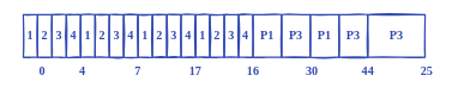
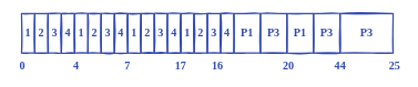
  <mxCell id="0" />
  <mxCell id="1" parent="0" />
  <mxCell id="2" value="P3" style="rounded=0;shadow=0;sketch=1;strokeWidth=2;fillColor=none;fontFamily=Ink Free;fontSize=17;spacing=20;fontStyle=1;strokeColor=#324AB2;fontColor=#324AB2;spacingBottom=5;" vertex="1" parent="1"><mxGeometry x="511" y="20" width="80" height="60" as="geometry" /></mxCell>
  <mxCell id="3" value="1" style="rounded=0;shadow=0;sketch=1;strokeWidth=2;fillColor=none;fontFamily=Ink Free;fontSize=17;spacing=20;fontStyle=1;strokeColor=#324AB2;fontColor=#324AB2;spacingBottom=5;" vertex="1" parent="1"><mxGeometry x="31" y="20" width="20" height="60" as="geometry" /></mxCell>
  <mxCell id="4" value="2" style="rounded=0;shadow=0;sketch=1;strokeWidth=2;fillColor=none;fontFamily=Ink Free;fontSize=17;spacing=20;fontStyle=1;strokeColor=#324AB2;fontColor=#324AB2;spacingBottom=5;" vertex="1" parent="1"><mxGeometry x="51" y="20" width="20" height="60" as="geometry" /></mxCell>
  <mxCell id="5" value="3" style="rounded=0;shadow=0;sketch=1;strokeWidth=2;fillColor=none;fontFamily=Ink Free;fontSize=17;spacing=20;fontStyle=1;strokeColor=#324AB2;fontColor=#324AB2;spacingBottom=5;" vertex="1" parent="1"><mxGeometry x="71" y="20" width="20" height="60" as="geometry" /></mxCell>
  <mxCell id="6" value="4" style="rounded=0;shadow=0;sketch=1;strokeWidth=2;fillColor=none;fontFamily=Ink Free;fontSize=17;spacing=20;fontStyle=1;strokeColor=#324AB2;fontColor=#324AB2;spacingBottom=5;" vertex="1" parent="1"><mxGeometry x="91" y="20" width="20" height="60" as="geometry" /></mxCell>
  <mxCell id="7" value="1" style="rounded=0;shadow=0;sketch=1;strokeWidth=2;fillColor=none;fontFamily=Ink Free;fontSize=17;spacing=20;fontStyle=1;strokeColor=#324AB2;fontColor=#324AB2;spacingBottom=5;" vertex="1" parent="1"><mxGeometry x="111" y="20" width="20" height="60" as="geometry" /></mxCell>
  <mxCell id="8" value="2" style="rounded=0;shadow=0;sketch=1;strokeWidth=2;fillColor=none;fontFamily=Ink Free;fontSize=17;spacing=20;fontStyle=1;strokeColor=#324AB2;fontColor=#324AB2;spacingBottom=5;" vertex="1" parent="1"><mxGeometry x="131" y="20" width="20" height="60" as="geometry" /></mxCell>
  <mxCell id="9" value="3" style="rounded=0;shadow=0;sketch=1;strokeWidth=2;fillColor=none;fontFamily=Ink Free;fontSize=17;spacing=20;fontStyle=1;strokeColor=#324AB2;fontColor=#324AB2;spacingBottom=5;" vertex="1" parent="1"><mxGeometry x="151" y="20" width="20" height="60" as="geometry" /></mxCell>
  <mxCell id="10" value="4" style="rounded=0;shadow=0;sketch=1;strokeWidth=2;fillColor=none;fontFamily=Ink Free;fontSize=17;spacing=20;fontStyle=1;strokeColor=#324AB2;fontColor=#324AB2;spacingBottom=5;" vertex="1" parent="1"><mxGeometry x="171" y="20" width="20" height="60" as="geometry" /></mxCell>
  <mxCell id="11" value="1" style="rounded=0;shadow=0;sketch=1;strokeWidth=2;fillColor=none;fontFamily=Ink Free;fontSize=17;spacing=20;fontStyle=1;strokeColor=#324AB2;fontColor=#324AB2;spacingBottom=5;" vertex="1" parent="1"><mxGeometry x="191" y="20" width="20" height="60" as="geometry" /></mxCell>
  <mxCell id="12" value="2" style="rounded=0;shadow=0;sketch=1;strokeWidth=2;fillColor=none;fontFamily=Ink Free;fontSize=17;spacing=20;fontStyle=1;strokeColor=#324AB2;fontColor=#324AB2;spacingBottom=5;" vertex="1" parent="1"><mxGeometry x="211" y="20" width="20" height="60" as="geometry" /></mxCell>
  <mxCell id="13" value="3" style="rounded=0;shadow=0;sketch=1;strokeWidth=2;fillColor=none;fontFamily=Ink Free;fontSize=17;spacing=20;fontStyle=1;strokeColor=#324AB2;fontColor=#324AB2;spacingBottom=5;" vertex="1" parent="1"><mxGeometry x="231" y="20" width="20" height="60" as="geometry" /></mxCell>
  <mxCell id="14" value="4" style="rounded=0;shadow=0;sketch=1;strokeWidth=2;fillColor=none;fontFamily=Ink Free;fontSize=17;spacing=20;fontStyle=1;strokeColor=#324AB2;fontColor=#324AB2;spacingBottom=5;" vertex="1" parent="1"><mxGeometry x="251" y="20" width="20" height="60" as="geometry" /></mxCell>
  <mxCell id="15" value="1" style="rounded=0;shadow=0;sketch=1;strokeWidth=2;fillColor=none;fontFamily=Ink Free;fontSize=17;spacing=20;fontStyle=1;strokeColor=#324AB2;fontColor=#324AB2;spacingBottom=5;" vertex="1" parent="1"><mxGeometry x="271" y="20" width="20" height="60" as="geometry" /></mxCell>
  <mxCell id="16" value="2" style="rounded=0;shadow=0;sketch=1;strokeWidth=2;fillColor=none;fontFamily=Ink Free;fontSize=17;spacing=20;fontStyle=1;strokeColor=#324AB2;fontColor=#324AB2;spacingBottom=5;" vertex="1" parent="1"><mxGeometry x="291" y="20" width="20" height="60" as="geometry" /></mxCell>
  <mxCell id="17" value="3" style="rounded=0;shadow=0;sketch=1;strokeWidth=2;fillColor=none;fontFamily=Ink Free;fontSize=17;spacing=20;fontStyle=1;strokeColor=#324AB2;fontColor=#324AB2;spacingBottom=5;" vertex="1" parent="1"><mxGeometry x="311" y="20" width="20" height="60" as="geometry" /></mxCell>
  <mxCell id="18" value="4" style="rounded=0;shadow=0;sketch=1;strokeWidth=2;fillColor=none;fontFamily=Ink Free;fontSize=17;spacing=20;fontStyle=1;strokeColor=#324AB2;fontColor=#324AB2;spacingBottom=5;" vertex="1" parent="1"><mxGeometry x="331" y="20" width="20" height="60" as="geometry" /></mxCell>
  <mxCell id="19" value="P1" style="rounded=0;shadow=0;sketch=1;strokeWidth=2;fillColor=none;fontFamily=Ink Free;fontSize=17;spacing=20;fontStyle=1;strokeColor=#324AB2;fontColor=#324AB2;spacingBottom=5;" vertex="1" parent="1"><mxGeometry x="351" y="20" width="40" height="60" as="geometry" /></mxCell>
  <mxCell id="20" value="P3" style="rounded=0;shadow=0;sketch=1;strokeWidth=2;fillColor=none;fontFamily=Ink Free;fontSize=17;spacing=20;fontStyle=1;strokeColor=#324AB2;fontColor=#324AB2;spacingBottom=5;" vertex="1" parent="1"><mxGeometry x="391" y="20" width="40" height="60" as="geometry" /></mxCell>
  <mxCell id="21" value="P1" style="rounded=0;shadow=0;sketch=1;strokeWidth=2;fillColor=none;fontFamily=Ink Free;fontSize=17;spacing=20;fontStyle=1;strokeColor=#324AB2;fontColor=#324AB2;spacingBottom=5;" vertex="1" parent="1"><mxGeometry x="431" y="20" width="40" height="60" as="geometry" /></mxCell>
  <mxCell id="22" value="P3" style="rounded=0;shadow=0;sketch=1;strokeWidth=2;fillColor=none;fontFamily=Ink Free;fontSize=17;spacing=20;fontStyle=1;strokeColor=#324AB2;fontColor=#324AB2;spacingBottom=5;" vertex="1" parent="1"><mxGeometry x="471" y="20" width="40" height="60" as="geometry" /></mxCell>
- <mxCell id="23" value="0" style="text;fillColor=none;align=center;verticalAlign=middle;rounded=0;shadow=0;sketch=1;fontFamily=Ink Free;fontSize=17;fontStyle=1;spacingRight=0;fontColor=#324AB2;spacingBottom=5;" vertex="1" parent="1"><mxGeometry x="45" y="90" width="25" height="20" as="geometry" /></mxCell>
+ <mxCell id="23" value="0" style="text;fillColor=none;align=center;verticalAlign=middle;rounded=0;shadow=0;sketch=1;fontFamily=Ink Free;fontSize=17;fontStyle=1;spacingRight=0;fontColor=#324AB2;spacingBottom=5;" vertex="1" parent="1"><mxGeometry x="20" y="90" width="25" height="20" as="geometry" /></mxCell>
  <mxCell id="24" value="4" style="text;fillColor=none;align=center;verticalAlign=middle;rounded=0;shadow=0;sketch=1;fontFamily=Ink Free;fontSize=17;fontStyle=1;spacingRight=0;fontColor=#324AB2;spacingBottom=5;" vertex="1" parent="1"><mxGeometry x="101" y="90" width="25" height="20" as="geometry" /></mxCell>
- <mxCell id="25" value="30" style="text;fillColor=none;align=center;verticalAlign=middle;rounded=0;shadow=0;sketch=1;fontFamily=Ink Free;fontSize=17;fontStyle=1;spacingRight=0;fontColor=#324AB2;spacingBottom=5;" vertex="1" parent="1"><mxGeometry x="421" y="90" width="25" height="20" as="geometry" /></mxCell>
+ <mxCell id="25" value="20" style="text;fillColor=none;align=center;verticalAlign=middle;rounded=0;shadow=0;sketch=1;fontFamily=Ink Free;fontSize=17;fontStyle=1;spacingRight=0;fontColor=#324AB2;spacingBottom=5;" vertex="1" parent="1"><mxGeometry x="421" y="90" width="25" height="20" as="geometry" /></mxCell>
  <mxCell id="26" value="44" style="text;fillColor=none;align=center;verticalAlign=middle;rounded=0;shadow=0;sketch=1;fontFamily=Ink Free;fontSize=17;fontStyle=1;spacingRight=0;fontColor=#324AB2;spacingBottom=5;" vertex="1" parent="1"><mxGeometry x="499" y="90" width="25" height="20" as="geometry" /></mxCell>
  <mxCell id="27" value="7" style="text;fillColor=none;align=center;verticalAlign=middle;rounded=0;shadow=0;sketch=1;fontFamily=Ink Free;fontSize=17;fontStyle=1;spacingRight=0;fontColor=#324AB2;spacingBottom=5;" vertex="1" parent="1"><mxGeometry x="178.5" y="90" width="25" height="20" as="geometry" /></mxCell>
  <mxCell id="28" value="17" style="text;fillColor=none;align=center;verticalAlign=middle;rounded=0;shadow=0;sketch=1;fontFamily=Ink Free;fontSize=17;fontStyle=1;spacingRight=0;fontColor=#324AB2;spacingBottom=5;" vertex="1" parent="1"><mxGeometry x="258.5" y="90" width="25" height="20" as="geometry" /></mxCell>
- <mxCell id="29" value="16" style="text;fillColor=none;align=center;verticalAlign=middle;rounded=0;shadow=0;sketch=1;fontFamily=Ink Free;fontSize=17;fontStyle=1;spacingRight=0;fontColor=#324AB2;spacingBottom=5;" vertex="1" parent="1"><mxGeometry x="339" y="90" width="25" height="20" as="geometry" /></mxCell>
+ <mxCell id="29" value="16" style="text;fillColor=none;align=center;verticalAlign=middle;rounded=0;shadow=0;sketch=1;fontFamily=Ink Free;fontSize=17;fontStyle=1;spacingRight=0;fontColor=#324AB2;spacingBottom=5;" vertex="1" parent="1"><mxGeometry x="314" y="90" width="25" height="20" as="geometry" /></mxCell>
  <mxCell id="30" value="25" style="text;fillColor=none;align=center;verticalAlign=middle;rounded=0;shadow=0;sketch=1;fontFamily=Ink Free;fontSize=17;fontStyle=1;spacingRight=0;fontColor=#324AB2;spacingBottom=5;" vertex="1" parent="1"><mxGeometry x="581" y="90" width="25" height="20" as="geometry" /></mxCell>
